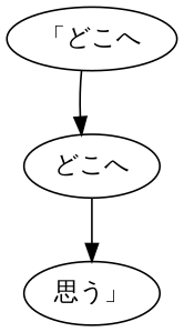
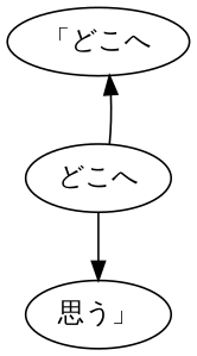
  digraph {
    fontname="Liberation Sans"
    node [fontname="Liberation Sans"]
    edge [fontname="Liberation Sans"]
    n1 [label="「どこへ"]
    n2 [label="どこへ"]
    n3 [label="思う」"]
-   n1 -> n2
+   n2 -> n1
    n2 -> n3
  }
